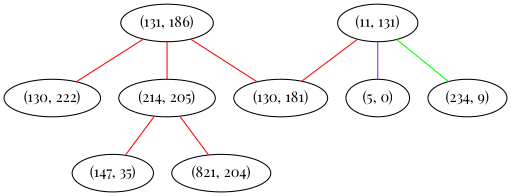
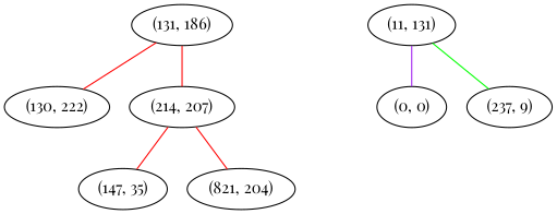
  graph {
    fontname="Playfair Display"
    node [fontname="Playfair Display"]
    edge [color=red fontname="Playfair Display" weight=1]
    n1 [label="(131, 186)"]
-   "(130, 181)"
    "(130, 222)"
-   "(214, 207)" [label="(214, 205)"]
+   "(214, 207)"
    "(147, 35)"
    n6 [label="(821, 204)"]
    n7 [label="(11, 131)"]
-   "(0, 0)" [label="(5, 0)"]
-   "(237, 9)" [label="(234, 9)"]
-   n1 -- "(130, 181)"
+   "(0, 0)"
+   "(237, 9)"
    n1 -- "(130, 222)"
    n1 -- "(214, 207)"
    "(214, 207)" -- "(147, 35)"
    "(214, 207)" -- n6
-   n7 -- "(130, 181)"
    n7 -- "(0, 0)" [color=purple weight=4]
    n7 -- "(237, 9)" [color=green weight=2]
  }
